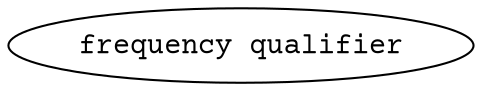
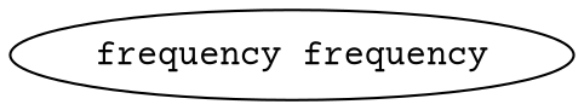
  digraph {
    fontname="Courier Prime"
-   n1 [height=0.5 label="frequency qualifier" width=2.1428 fontname="Courier Prime"]
+   n1 [height=0.5 label="frequency frequency" width=2.1428 fontname="Courier Prime"]
  }
